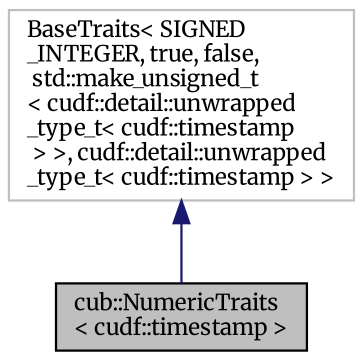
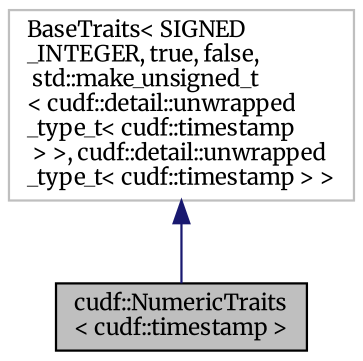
  digraph {
    rankdir=TB
    fontname=Merriweather
    node [fontname=Merriweather fontsize=10 shape=record style=filled]
-   n1 [color=black fillcolor=grey75 fontcolor=black height=0.2 label="cub::NumericTraits\l\< cudf::timestamp \>" width=0.4]
+   n1 [color=black fillcolor=grey75 fontcolor=black height=0.2 label="cudf::NumericTraits\l\< cudf::timestamp \>" width=0.4]
    n2 [color=grey75 fillcolor=white height=0.2 label="BaseTraits\< SIGNED\l_INTEGER, true, false,\l std::make_unsigned_t\l\< cudf::detail::unwrapped\l_type_t\< cudf::timestamp\l \> \>, cudf::detail::unwrapped\l_type_t\< cudf::timestamp \> \>" width=0.4]
    n2 -> n1 [color=midnightblue dir=back fontname=Merriweather fontsize=10 labelfontname=Helvetica labelfontsize=10 style=solid]
  }
